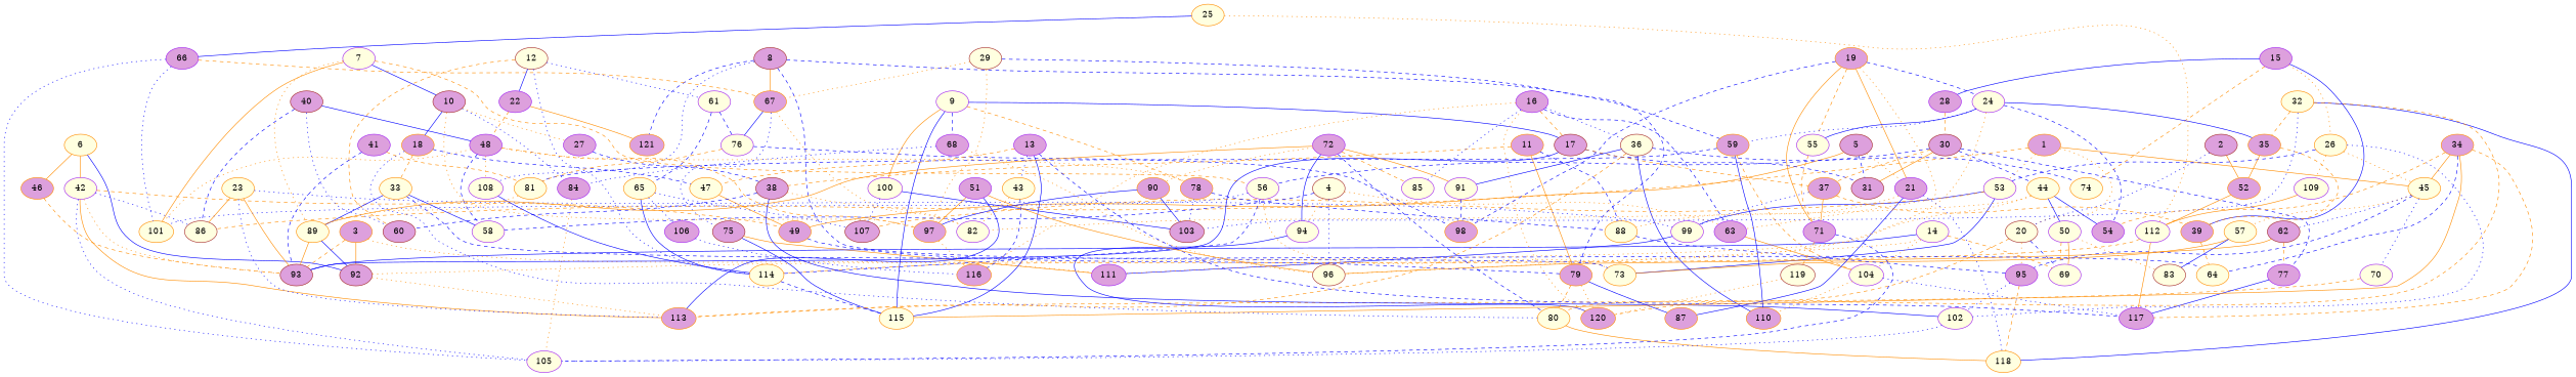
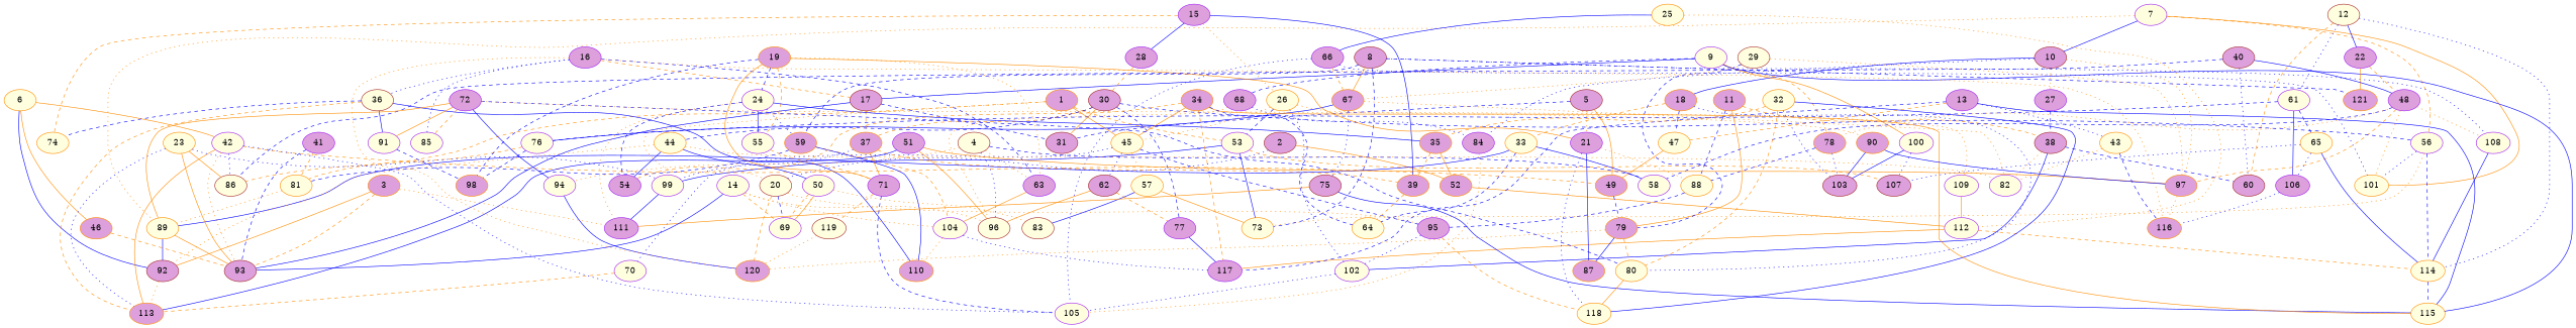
  graph {
    node [color=darkorange fillcolor=plum style=filled]
    edge [color=darkorange style=dashed]
    1
    20 [color=brown fillcolor=lightyellow]
    45 [fillcolor=lightyellow]
    53 [color=purple fillcolor=lightyellow]
    86 [color=brown fillcolor=lightyellow]
    69 [color=purple fillcolor=lightyellow]
    120
    95 [color=purple]
    57 [fillcolor=lightyellow]
    62 [color=brown]
    70 [color=purple fillcolor=lightyellow]
    73 [fillcolor=lightyellow]
    99 [color=purple fillcolor=lightyellow]
    107 [color=brown]
    2 [color=brown]
    52
    112 [color=purple fillcolor=lightyellow]
    3
    92 [color=brown]
    93 [color=brown]
    111 [color=purple]
    113
    4 [color=brown fillcolor=lightyellow]
    58 [color=purple fillcolor=lightyellow]
    63 [color=purple]
    94 [color=purple fillcolor=lightyellow]
    96 [color=brown fillcolor=lightyellow]
    104 [color=purple fillcolor=lightyellow]
    5 [color=brown]
    21 [color=purple]
    31 [color=brown]
    49
    88 [fillcolor=lightyellow]
    87
    118 [fillcolor=lightyellow]
    79
    6 [fillcolor=lightyellow]
    42 [color=purple fillcolor=lightyellow]
    46
    105 [color=purple fillcolor=lightyellow]
    7 [color=purple fillcolor=lightyellow]
    10 [color=brown]
    56 [color=purple fillcolor=lightyellow]
    89 [fillcolor=lightyellow]
    101 [fillcolor=lightyellow]
    18
    27 [color=purple]
    84 [color=purple]
    97
    114 [fillcolor=lightyellow]
    8 [color=brown]
    59
    67
    108 [color=purple fillcolor=lightyellow]
    121
    110
    81 [fillcolor=lightyellow]
    82 [color=purple fillcolor=lightyellow]
    76 [color=purple fillcolor=lightyellow]
    75 [color=brown]
    9 [color=purple fillcolor=lightyellow]
    17 [color=brown]
    68 [color=purple]
    78
    100 [color=purple fillcolor=lightyellow]
    115 [fillcolor=lightyellow]
    37
    103 [color=brown]
    47 [fillcolor=lightyellow]
    33 [fillcolor=lightyellow]
    80 [fillcolor=lightyellow]
    38 [color=brown]
    116
    11
    60 [color=brown]
    102 [color=purple fillcolor=lightyellow]
    12 [color=brown fillcolor=lightyellow]
    22 [color=purple]
    61 [color=purple fillcolor=lightyellow]
    48 [color=purple]
    65 [fillcolor=lightyellow]
    106 [color=purple]
    13 [color=purple]
    43 [fillcolor=lightyellow]
    117 [color=purple]
    14 [color=purple fillcolor=lightyellow]
    26 [fillcolor=lightyellow]
    15 [color=purple]
    28 [color=purple]
    39
    74 [fillcolor=lightyellow]
    109 [color=purple fillcolor=lightyellow]
    30 [color=brown]
    64 [fillcolor=lightyellow]
    16 [color=purple]
    36 [color=brown fillcolor=lightyellow]
    85 [color=purple fillcolor=lightyellow]
    91 [color=purple fillcolor=lightyellow]
    71 [color=purple]
    19
    24 [color=purple fillcolor=lightyellow]
    55 [color=purple fillcolor=lightyellow]
    98
    35
    54 [color=purple]
    119 [color=brown fillcolor=lightyellow]
    23 [fillcolor=lightyellow]
    25 [fillcolor=lightyellow]
    66 [color=purple]
    44 [fillcolor=lightyellow]
    77 [color=purple]
    29 [color=brown fillcolor=lightyellow]
    50 [color=purple fillcolor=lightyellow]
    32 [fillcolor=lightyellow]
    34
    40 [color=brown]
    41 [color=purple]
    83 [color=brown fillcolor=lightyellow]
    51 [color=purple]
    72 [color=purple]
    90
    1 -- 20 [style=dotted]
    1 -- 45 [style=solid]
-   1 -- 53 [style=dotted]
+   1 -- 53
    1 -- 86
    20 -- 69 [color=blue]
    20 -- 120
    20 -- 95 [style=dotted]
    45 -- 95 [color=blue]
    45 -- 57 [style=dotted]
    45 -- 62 [color=blue style=dotted]
    45 -- 70 [color=blue style=dotted]
    53 -- 73 [color=blue style=solid]
    53 -- 99 [color=blue style=solid]
    53 -- 107
    95 -- 118
    95 -- 102 [color=blue style=dotted]
    57 -- 73 [style=solid]
    57 -- 83 [color=blue style=solid]
    62 -- 96 [style=solid]
    62 -- 77
    70 -- 113
    99 -- 111 [color=blue style=solid]
    2 -- 20 [color=blue style=dotted]
    2 -- 52 [style=solid]
    52 -- 112 [style=solid]
    112 -- 114
    112 -- 117 [style=solid]
    3 -- 92 [style=solid]
    3 -- 93
    3 -- 111 [style=dotted]
    92 -- 113 [style=dotted]
    4 -- 58 [color=blue]
    4 -- 63 [style=dotted]
    4 -- 94 [style=dotted]
    4 -- 96 [color=blue style=dotted]
    63 -- 104 [style=solid]
    94 -- 120 [color=blue style=solid]
    104 -- 110 [style=dotted]
    104 -- 117 [color=blue style=dotted]
    5 -- 21 [style=dotted]
    5 -- 31 [color=blue]
    5 -- 49 [style=solid]
    21 -- 88 [style=dotted]
    21 -- 87 [color=blue style=solid]
    21 -- 118 [color=blue style=dotted]
    49 -- 79 [color=blue]
    88 -- 95 [color=blue]
    79 -- 120 [style=dotted]
    79 -- 87 [color=blue style=solid]
    79 -- 80
    6 -- 92 [color=blue style=solid]
    6 -- 42 [style=solid]
    6 -- 46 [style=solid]
    42 -- 86 [color=blue style=dotted]
    42 -- 93 [style=dotted]
    42 -- 113 [style=solid]
    42 -- 49
    42 -- 105 [color=blue style=dotted]
    46 -- 93
    7 -- 10 [color=blue style=solid]
    7 -- 56
    7 -- 89 [style=dotted]
    7 -- 101 [style=solid]
    10 -- 18 [color=blue style=solid]
    10 -- 27 [style=dotted]
    10 -- 84 [color=blue style=dotted]
    10 -- 97 [style=dotted]
    56 -- 73 [style=dotted]
    56 -- 101 [color=blue style=dotted]
    56 -- 114 [color=blue]
    89 -- 92 [color=blue style=solid]
    89 -- 93 [style=solid]
    18 -- 47 [color=blue]
    18 -- 33
    18 -- 80 [color=blue style=dotted]
    27 -- 38 [color=blue]
    84 -- 105 [style=dotted]
    97 -- 116 [style=dotted]
    114 -- 115 [color=blue]
    8 -- 73 [color=blue]
    8 -- 59 [color=blue]
    8 -- 67 [style=solid]
    8 -- 108 [color=blue style=dotted]
    8 -- 121 [color=blue]
    59 -- 104
    59 -- 110 [color=blue style=solid]
    59 -- 81 [color=blue]
    67 -- 82 [style=dotted]
    67 -- 76 [color=blue style=solid]
    67 -- 75 [color=blue style=dotted]
    108 -- 114 [color=blue style=solid]
    81 -- 89 [style=dotted]
    76 -- 81
    76 -- 98 [color=blue]
    75 -- 111 [style=solid]
    75 -- 115 [color=blue style=solid]
    9 -- 17 [color=blue style=solid]
    9 -- 68 [color=blue]
    9 -- 78
    9 -- 100 [style=solid]
    9 -- 115 [color=blue style=solid]
    17 -- 93 [color=blue style=solid]
    17 -- 31 [color=blue]
    17 -- 37
    68 -- 96 [style=dotted]
    68 -- 84 [color=blue style=dotted]
    78 -- 88 [color=blue]
    78 -- 103 [color=blue style=dotted]
    100 -- 107 [color=blue style=dotted]
    100 -- 103 [color=blue style=solid]
    37 -- 99 [color=blue style=dotted]
    37 -- 39
    37 -- 71 [style=solid]
    47 -- 49 [style=solid]
    33 -- 58 [color=blue style=solid]
    33 -- 89 [color=blue style=solid]
    33 -- 64 [color=blue]
    80 -- 118 [style=solid]
    38 -- 82 [style=dotted]
    38 -- 60 [color=blue]
    38 -- 102 [color=blue style=solid]
    11 -- 88 [color=blue]
    11 -- 79 [style=solid]
    11 -- 38
    102 -- 105 [color=blue style=dotted]
    12 -- 114 [color=blue style=dotted]
    12 -- 60
    12 -- 22 [color=blue style=solid]
    12 -- 61 [color=blue style=dotted]
    22 -- 121 [style=solid]
    22 -- 48
    61 -- 76 [color=blue]
    61 -- 65 [color=blue]
+   61 -- 106 [color=blue style=solid]
    48 -- 58 [color=blue]
    48 -- 101 [style=dotted]
    48 -- 97
    48 -- 108 [style=dotted]
    48 -- 78 [style=dotted]
    65 -- 107 [color=blue style=dotted]
    65 -- 114 [color=blue style=solid]
    65 -- 106 [color=blue style=dotted]
    106 -- 116 [color=blue style=dotted]
    13 -- 115 [color=blue style=solid]
    13 -- 47
    13 -- 43 [color=blue style=dotted]
    13 -- 117 [color=blue]
    43 -- 82 [style=dotted]
    43 -- 116 [color=blue]
    14 -- 69
    14 -- 93 [color=blue style=solid]
    14 -- 96 [style=dotted]
    14 -- 104 [style=dotted]
    26 -- 45 [style=dotted]
    26 -- 53 [color=blue]
    26 -- 102 [color=blue style=dotted]
    26 -- 109 [style=dotted]
    15 -- 26 [style=dotted]
    15 -- 28 [color=blue style=solid]
    15 -- 39 [color=blue style=solid]
    15 -- 74
    28 -- 30
    39 -- 64
    109 -- 112 [style=solid]
    30 -- 31 [style=solid]
    30 -- 56 [color=blue]
    30 -- 37
    30 -- 44 [color=blue]
    30 -- 77 [color=blue]
    16 -- 120 [style=dotted]
    16 -- 63 [color=blue]
    16 -- 17
    16 -- 116 [style=dotted]
    16 -- 36 [color=blue style=dotted]
    16 -- 85 [color=blue style=dotted]
    36 -- 113
    36 -- 110 [color=blue style=solid]
    36 -- 74 [color=blue]
    36 -- 91 [color=blue style=solid]
    91 -- 98 [color=blue]
    71 -- 105 [color=blue]
    71 -- 119
    19 -- 63 [style=dotted]
    19 -- 21 [style=solid]
    19 -- 71 [style=solid]
    19 -- 24 [color=blue]
    19 -- 55
    19 -- 98 [color=blue]
    24 -- 111 [style=dotted]
    24 -- 59 [color=blue style=dotted]
    24 -- 55 [color=blue style=solid]
    24 -- 35 [color=blue style=solid]
    24 -- 54 [color=blue]
    55 -- 71
    35 -- 52 [style=solid]
    35 -- 39
    119 -- 120 [style=dotted]
    23 -- 86 [style=solid]
    23 -- 99 [color=blue style=dotted]
    23 -- 93 [style=solid]
    23 -- 113 [color=blue style=dotted]
    25 -- 112 [style=dotted]
    25 -- 66 [color=blue style=solid]
    66 -- 105 [color=blue style=dotted]
    66 -- 101 [color=blue style=dotted]
    66 -- 67
    44 -- 92 [style=dotted]
    44 -- 82 [style=dotted]
    44 -- 54 [color=blue style=solid]
    44 -- 50 [color=blue style=solid]
    77 -- 117 [color=blue style=solid]
    29 -- 79 [color=blue]
    29 -- 97 [style=dotted]
    29 -- 67 [style=dotted]
    50 -- 69
    50 -- 69 [style=solid]
    50 -- 83 [style=dotted]
    32 -- 118 [color=blue style=solid]
    32 -- 103 [color=blue style=dotted]
    32 -- 80
    32 -- 35
    34 -- 45 [style=solid]
    34 -- 115 [style=solid]
    34 -- 117
    34 -- 64 [color=blue]
    34 -- 54
    40 -- 86 [color=blue]
    40 -- 60 [color=blue style=dotted]
    40 -- 48 [color=blue style=solid]
    41 -- 93 [color=blue]
    41 -- 81
    51 -- 113 [color=blue style=solid]
    51 -- 96 [style=solid]
    51 -- 97 [style=solid]
    72 -- 94 [color=blue style=solid]
    72 -- 89 [style=solid]
    72 -- 80 [color=blue]
    72 -- 85
    72 -- 91 [style=solid]
    72 -- 90 [style=dotted]
    90 -- 97 [color=blue style=solid]
    90 -- 103 [color=blue style=solid]
  }
